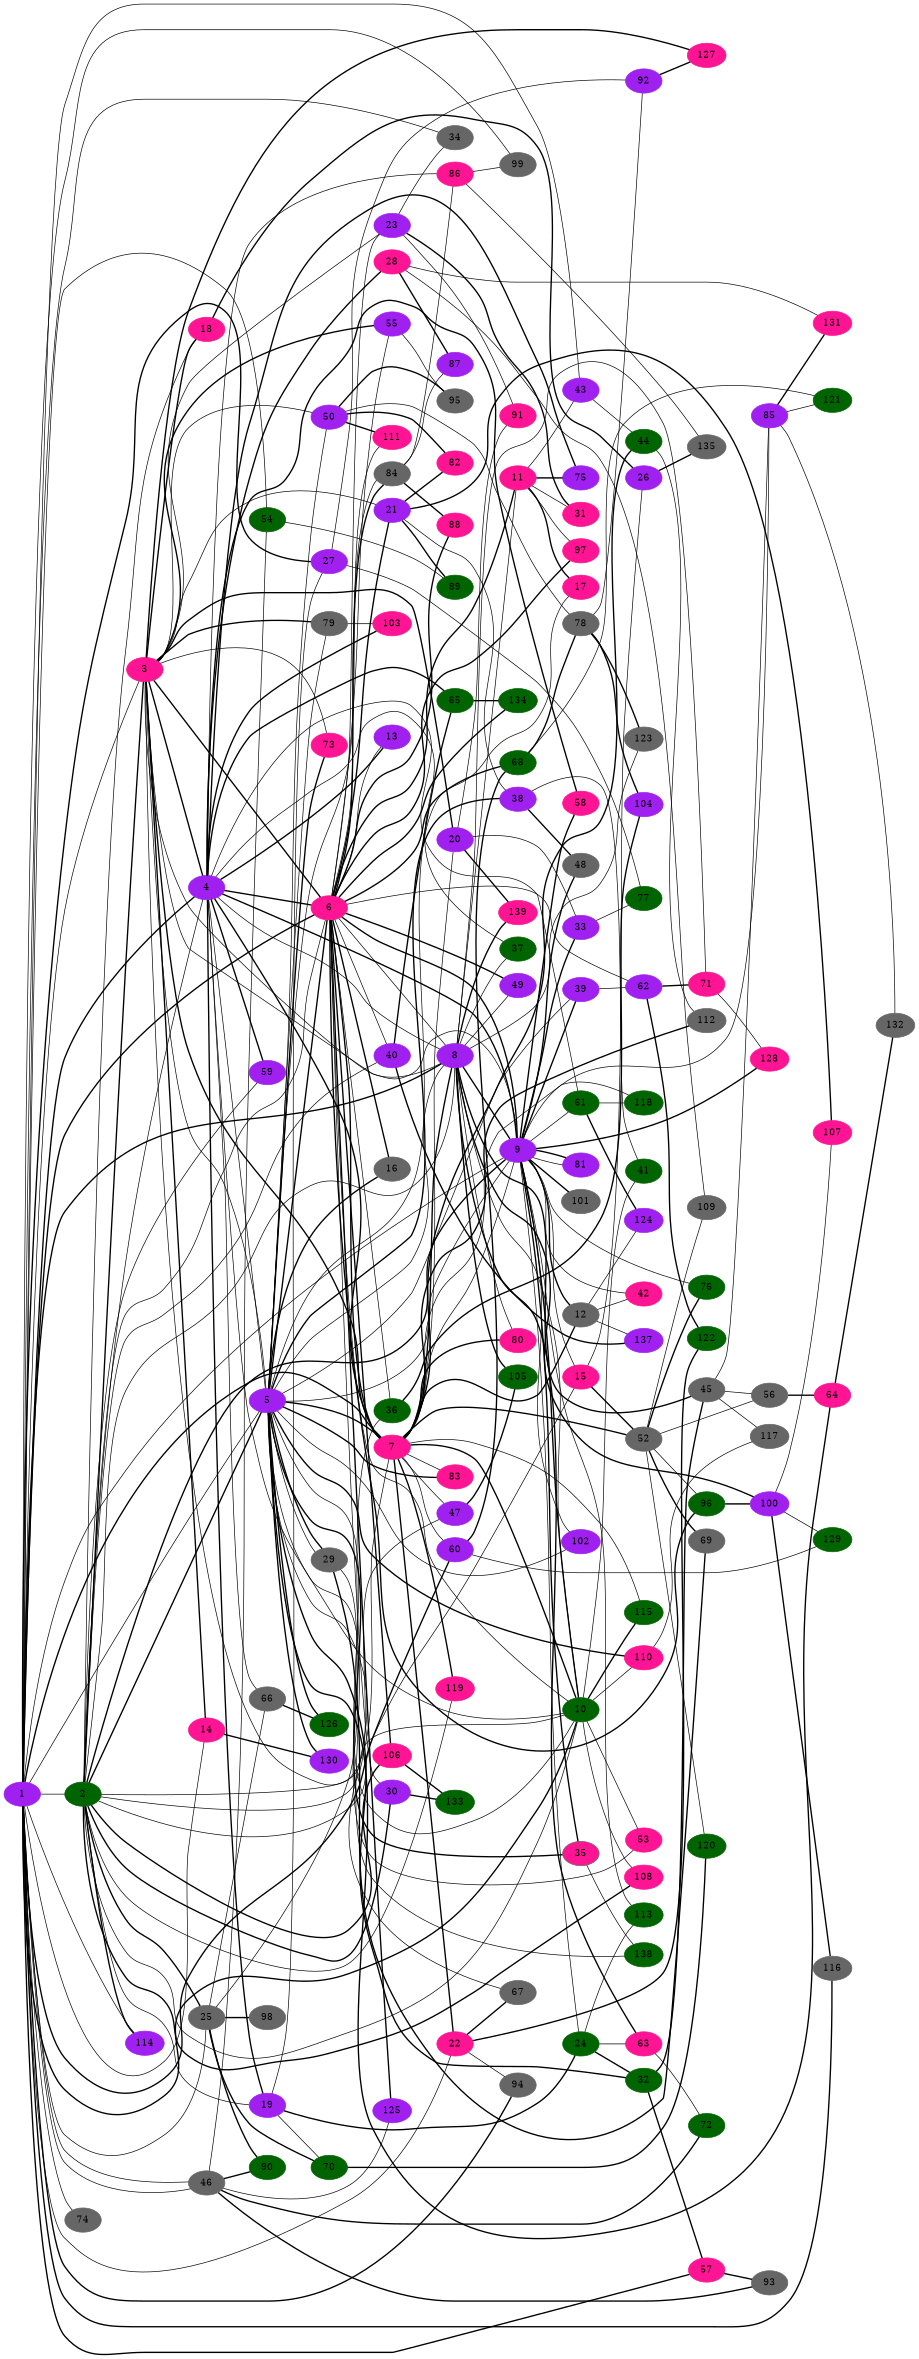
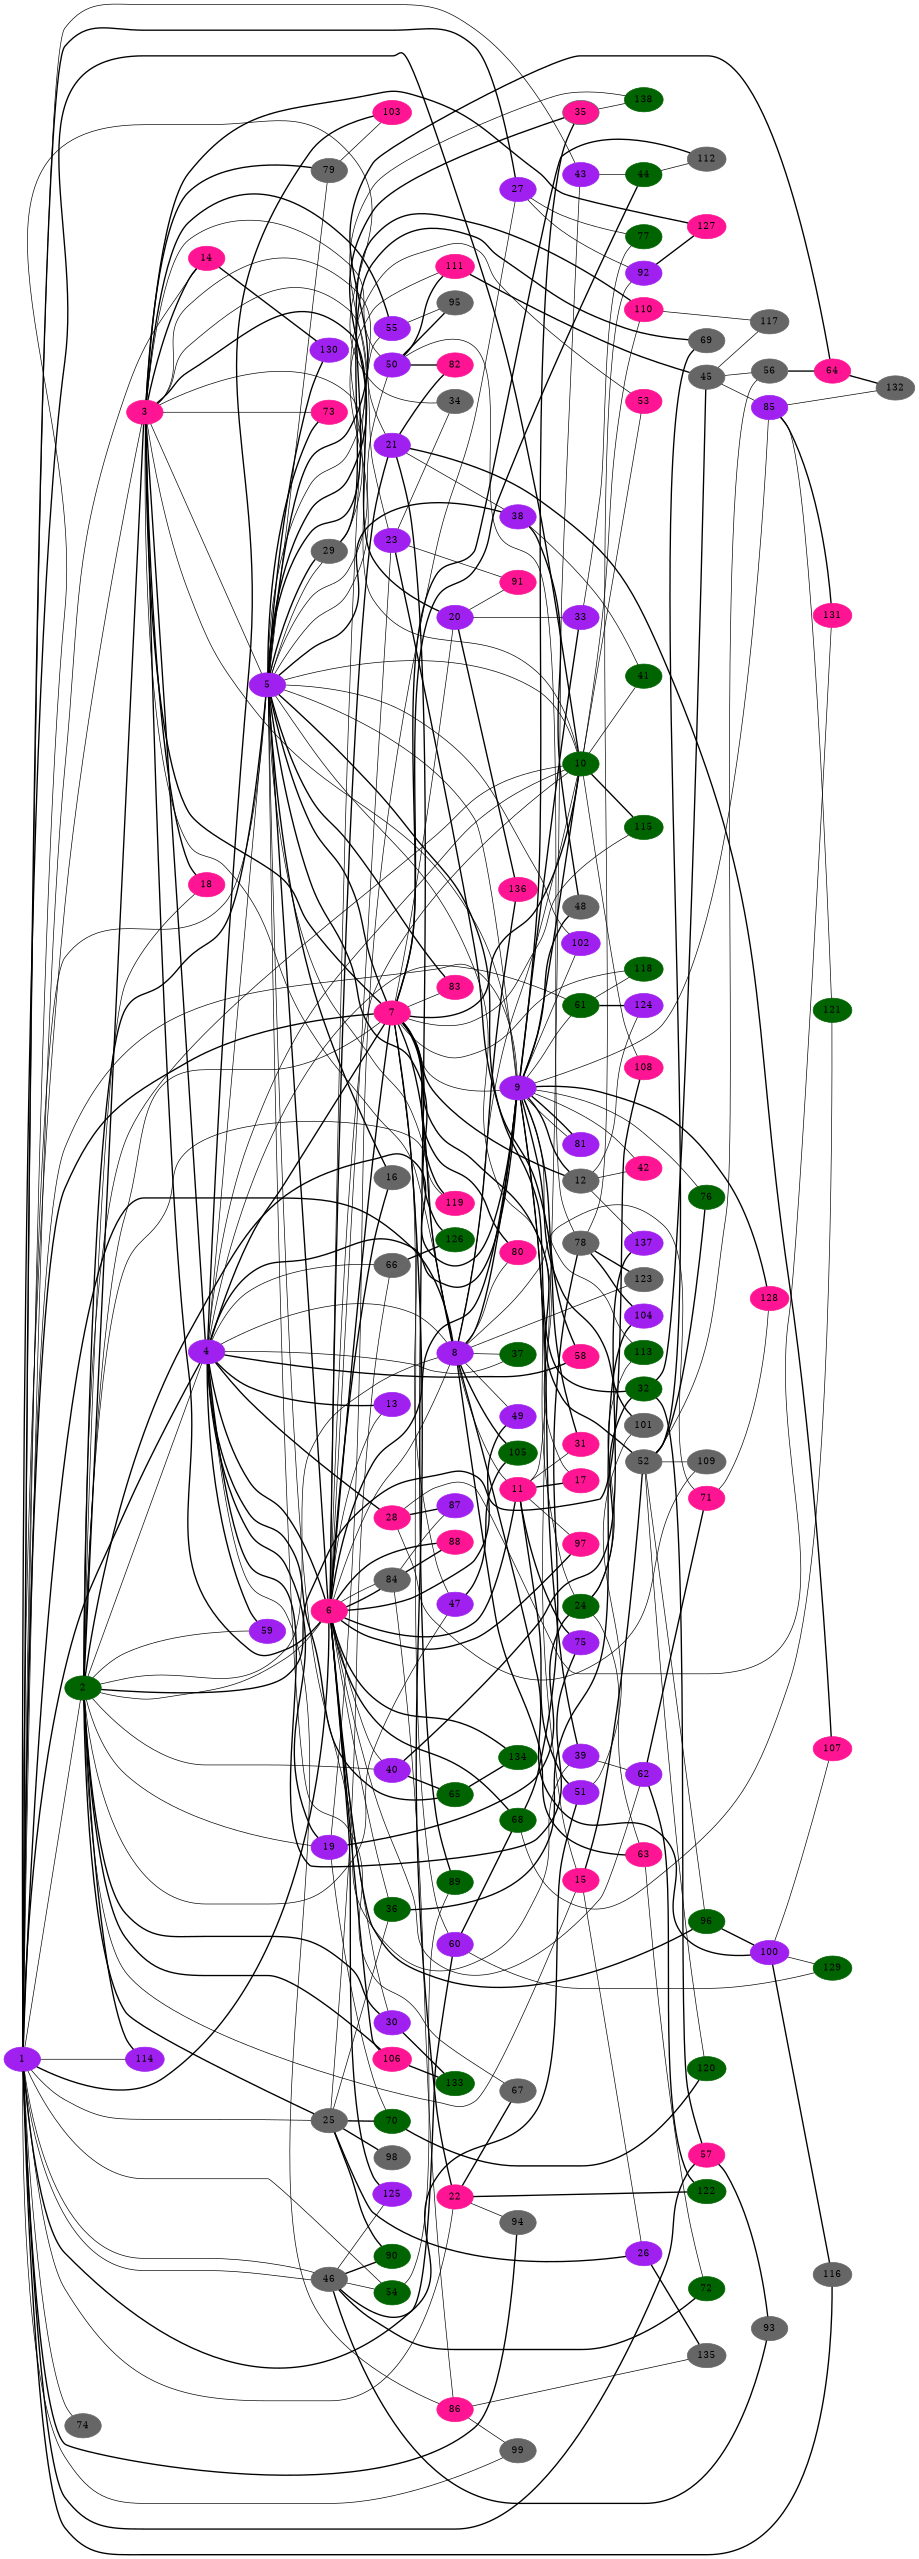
  graph {
    rankdir=LR
    node [color=purple style=filled]
    edge [style=solid]
    2 [color=darkgreen]
    1
    3 [color=deeppink]
    4
    5
    6 [color=deeppink]
    7 [color=deeppink]
    8
    9
    10 [color=darkgreen]
    14 [color=deeppink]
    22 [color=deeppink]
    25 [color=gray40]
    27
    34 [color=gray40]
    43
    46 [color=gray40]
    54 [color=darkgreen]
    57 [color=deeppink]
    60
    74 [color=gray40]
    94 [color=gray40]
    99 [color=gray40]
    114
    116 [color=gray40]
    15 [color=deeppink]
    18 [color=deeppink]
    19
    30
    40
    47
    59
    106 [color=deeppink]
    108 [color=deeppink]
    119 [color=deeppink]
    20
    21
    23
    50
    55
    73 [color=deeppink]
    79 [color=gray40]
    127 [color=deeppink]
    13
    28 [color=deeppink]
    37 [color=darkgreen]
    58 [color=deeppink]
    61 [color=darkgreen]
    65 [color=darkgreen]
    66 [color=gray40]
    75
    86 [color=deeppink]
    103 [color=deeppink]
    16 [color=gray40]
    17 [color=deeppink]
    29 [color=gray40]
    32 [color=darkgreen]
    35 [color=gray40 fillcolor=deeppink]
    38
    39
    64 [color=deeppink]
    67 [color=gray40]
    83 [color=deeppink]
    102
    110 [color=deeppink]
    111 [color=deeppink]
    126 [color=darkgreen]
    130
    138 [color=darkgreen]
    11 [color=deeppink]
    36 [color=darkgreen]
    49
    62
    68 [color=darkgreen]
    84 [color=gray40]
    88 [color=deeppink]
    96 [color=darkgreen]
    97 [color=deeppink]
    125
    134 [color=darkgreen]
    12 [color=gray40]
    44 [color=darkgreen]
    52 [color=gray40]
    80 [color=deeppink]
    112 [color=gray40]
    115 [color=darkgreen]
    118 [color=darkgreen]
    45 [color=gray40]
    63 [color=deeppink]
    71 [color=deeppink]
    100
    105 [color=darkgreen]
    123 [color=gray40]
-   136 [color=deeppink label=139]
+   136 [color=deeppink]
    24 [color=darkgreen]
    33
    42 [color=deeppink]
    48 [color=gray40]
    76 [color=darkgreen]
    81
    85
    101 [color=gray40]
    113 [color=darkgreen]
    128 [color=deeppink]
    41 [color=darkgreen]
    53 [color=deeppink]
    122 [color=darkgreen]
    70 [color=darkgreen]
    90 [color=darkgreen]
    98 [color=gray40]
    77 [color=darkgreen]
    92
+   51
    72 [color=darkgreen]
    93 [color=gray40]
    89 [color=darkgreen]
    129 [color=darkgreen]
    26
    133 [color=darkgreen]
    137
    91 [color=deeppink]
    82 [color=deeppink]
    107 [color=deeppink]
    31 [color=deeppink]
    78 [color=gray40]
    95 [color=gray40]
    87
    109 [color=gray40]
    131 [color=deeppink]
    124
    135 [color=gray40]
    69 [color=gray40]
    132 [color=gray40]
    117 [color=gray40]
    104
    121 [color=darkgreen]
    56 [color=gray40]
    120 [color=darkgreen]
    2 -- 3 [style=bold]
    2 -- 4
    2 -- 5 [style=bold]
    2 -- 6
    2 -- 7
    2 -- 8
    2 -- 9 [style=bold]
    2 -- 10
    2 -- 25 [style=bold]
    2 -- 114 [style=bold]
    2 -- 15
    2 -- 18
    2 -- 19
    2 -- 30 [style=bold]
    2 -- 40
    2 -- 47
    2 -- 59
    2 -- 106 [style=bold]
    2 -- 108 [style=bold]
    2 -- 119
    1 -- 2
    1 -- 3
    1 -- 4 [style=bold]
    1 -- 5
    1 -- 6 [style=bold]
    1 -- 7 [style=bold]
    1 -- 8 [style=bold]
    1 -- 9
    1 -- 10 [style=bold]
    1 -- 14
    1 -- 22
    1 -- 25
    1 -- 27 [style=bold]
    1 -- 34
    1 -- 43
    1 -- 46
    1 -- 46
    1 -- 54
    1 -- 57 [style=bold]
    1 -- 60 [style=bold]
    1 -- 74
    1 -- 94 [style=bold]
    1 -- 99
    1 -- 114
    1 -- 116 [style=bold]
    3 -- 4 [style=bold]
    3 -- 5
    3 -- 6 [style=bold]
    3 -- 7 [style=bold]
    3 -- 8
    3 -- 9
    3 -- 10
    3 -- 14 [style=bold]
    3 -- 18 [style=bold]
    3 -- 20 [style=bold]
    3 -- 21
    3 -- 23
    3 -- 50
    3 -- 55 [style=bold]
    3 -- 73
    3 -- 79 [style=bold]
    3 -- 127 [style=bold]
    4 -- 5
    4 -- 6 [style=bold]
    4 -- 7 [style=bold]
    4 -- 8
    4 -- 9 [style=bold]
    4 -- 10
    4 -- 19 [style=bold]
    4 -- 59 [style=bold]
    4 -- 13 [style=bold]
    4 -- 28 [style=bold]
    4 -- 37
    4 -- 58 [style=bold]
    4 -- 61
    4 -- 65 [style=bold]
    4 -- 66
    4 -- 75 [style=bold]
    4 -- 86
    4 -- 103 [style=bold]
    5 -- 6 [style=bold]
    5 -- 7 [style=bold]
    5 -- 8
    5 -- 9
    5 -- 10
    5 -- 50
    5 -- 73 [style=bold]
    5 -- 79
    5 -- 16 [style=bold]
    5 -- 17
    5 -- 29
    5 -- 29 [style=bold]
    5 -- 32 [style=bold]
    5 -- 35 [style=bold]
    5 -- 38 [style=bold]
    5 -- 39
    5 -- 64 [style=bold]
    5 -- 67
    5 -- 83 [style=bold]
    5 -- 102
    5 -- 110 [style=bold]
    5 -- 111
    5 -- 126 [style=bold]
    5 -- 130 [style=bold]
    5 -- 138
    6 -- 7 [style=bold]
    6 -- 8
    6 -- 9 [style=bold]
    6 -- 10
    6 -- 30
    6 -- 40
    6 -- 106 [style=bold]
    6 -- 21 [style=bold]
    6 -- 23
    6 -- 55
    6 -- 13
    6 -- 16 [style=bold]
    6 -- 11 [style=bold]
    6 -- 36
    6 -- 49 [style=bold]
    6 -- 62
    6 -- 68 [style=bold]
    6 -- 84 [style=bold]
    6 -- 84
    6 -- 88 [style=bold]
    6 -- 96 [style=bold]
    6 -- 97 [style=bold]
    6 -- 125 [style=bold]
    6 -- 134 [style=bold]
    7 -- 8 [style=bold]
    7 -- 9
    7 -- 10 [style=bold]
    7 -- 22 [style=bold]
    7 -- 60
    7 -- 47
    7 -- 119 [style=bold]
    7 -- 20
    7 -- 83
    7 -- 12 [style=bold]
    7 -- 44 [style=bold]
    7 -- 52 [style=bold]
    7 -- 80 [style=bold]
    7 -- 112 [style=bold]
    7 -- 115
    7 -- 118
    8 -- 9 [style=bold]
    8 -- 10
    8 -- 37
    8 -- 11
    8 -- 49
    8 -- 80
-   8 -- 45 [style=bold]
+   111 -- 45 [style=bold]
    8 -- 63 [style=bold]
    8 -- 71
    8 -- 100 [style=bold]
    8 -- 105 [style=bold]
    8 -- 123
    8 -- 136 [style=bold]
    9 -- 10 [style=bold]
    9 -- 15
    9 -- 58 [style=bold]
    9 -- 61
    9 -- 35 [style=bold]
    9 -- 39 [style=bold]
    9 -- 102
    9 -- 12 [style=bold]
    9 -- 24
    9 -- 33 [style=bold]
    9 -- 42
    9 -- 48 [style=bold]
    9 -- 76
    9 -- 81
    9 -- 81 [style=bold]
    9 -- 85
    9 -- 101 [style=bold]
    9 -- 113
    9 -- 128 [style=bold]
    10 -- 108
    10 -- 110
    10 -- 115 [style=bold]
    10 -- 41
    10 -- 53
    14 -- 130 [style=bold]
    22 -- 94
    22 -- 67 [style=bold]
    22 -- 122 [style=bold]
    25 -- 66
    25 -- 36
    25 -- 70 [style=bold]
    25 -- 90 [style=bold]
    25 -- 98 [style=bold]
    27 -- 77
    27 -- 92
    43 -- 44
    46 -- 54
    46 -- 125
    46 -- 90 [style=bold]
+   46 -- 51 [style=bold]
    46 -- 72 [style=bold]
    46 -- 93 [style=bold]
    54 -- 89
    57 -- 93 [style=bold]
    60 -- 68 [style=bold]
    60 -- 129
    15 -- 52 [style=bold]
    15 -- 26
-   18 -- 26 [style=bold]
+   25 -- 26 [style=bold]
    19 -- 27
    19 -- 24 [style=bold]
    19 -- 70
    30 -- 133 [style=bold]
    40 -- 65 [style=bold]
    40 -- 137 [style=bold]
    47 -- 105 [style=bold]
    106 -- 133 [style=bold]
    20 -- 136 [style=bold]
    20 -- 33
    20 -- 91
    21 -- 38
    21 -- 89 [style=bold]
    21 -- 82 [style=bold]
    21 -- 107 [style=bold]
    23 -- 34
    23 -- 91
    23 -- 31 [style=bold]
    50 -- 111 [style=bold]
    50 -- 82 [style=bold]
    50 -- 78
    50 -- 95 [style=bold]
    55 -- 95
    79 -- 103
    28 -- 87 [style=bold]
    28 -- 109
    28 -- 131
    61 -- 118
    61 -- 124 [style=bold]
    65 -- 134 [style=bold]
    66 -- 126 [style=bold]
    86 -- 99
    86 -- 135
    29 -- 53
    29 -- 69 [style=bold]
    32 -- 57 [style=bold]
    32 -- 45 [style=bold]
    35 -- 138
    38 -- 48 [style=bold]
    38 -- 41
    39 -- 62
    64 -- 132 [style=bold]
    110 -- 117
    11 -- 43
    11 -- 75 [style=bold]
    11 -- 17 [style=bold]
    11 -- 97
+   11 -- 51 [style=bold]
    11 -- 31
    36 -- 104 [style=bold]
    62 -- 71 [style=bold]
    62 -- 122 [style=bold]
    68 -- 78 [style=bold]
    68 -- 121
    84 -- 86
    84 -- 88 [style=bold]
    84 -- 87
    96 -- 100 [style=bold]
    12 -- 42
    12 -- 137
    12 -- 124
    44 -- 112
    52 -- 96
    52 -- 76 [style=bold]
    52 -- 109
    52 -- 69 [style=bold]
    52 -- 56
    52 -- 120
    45 -- 85
    45 -- 117
    45 -- 56
    63 -- 72
    71 -- 128
    100 -- 116 [style=bold]
    100 -- 129
    100 -- 107
    24 -- 32 [style=bold]
    24 -- 63
    24 -- 113
    33 -- 77
    85 -- 131 [style=bold]
    85 -- 132
    85 -- 121
    70 -- 120 [style=bold]
    92 -- 127 [style=bold]
+   51 -- 101
    26 -- 135 [style=bold]
    78 -- 123 [style=bold]
    78 -- 92
    78 -- 104 [style=bold]
    56 -- 64 [style=bold]
  }
